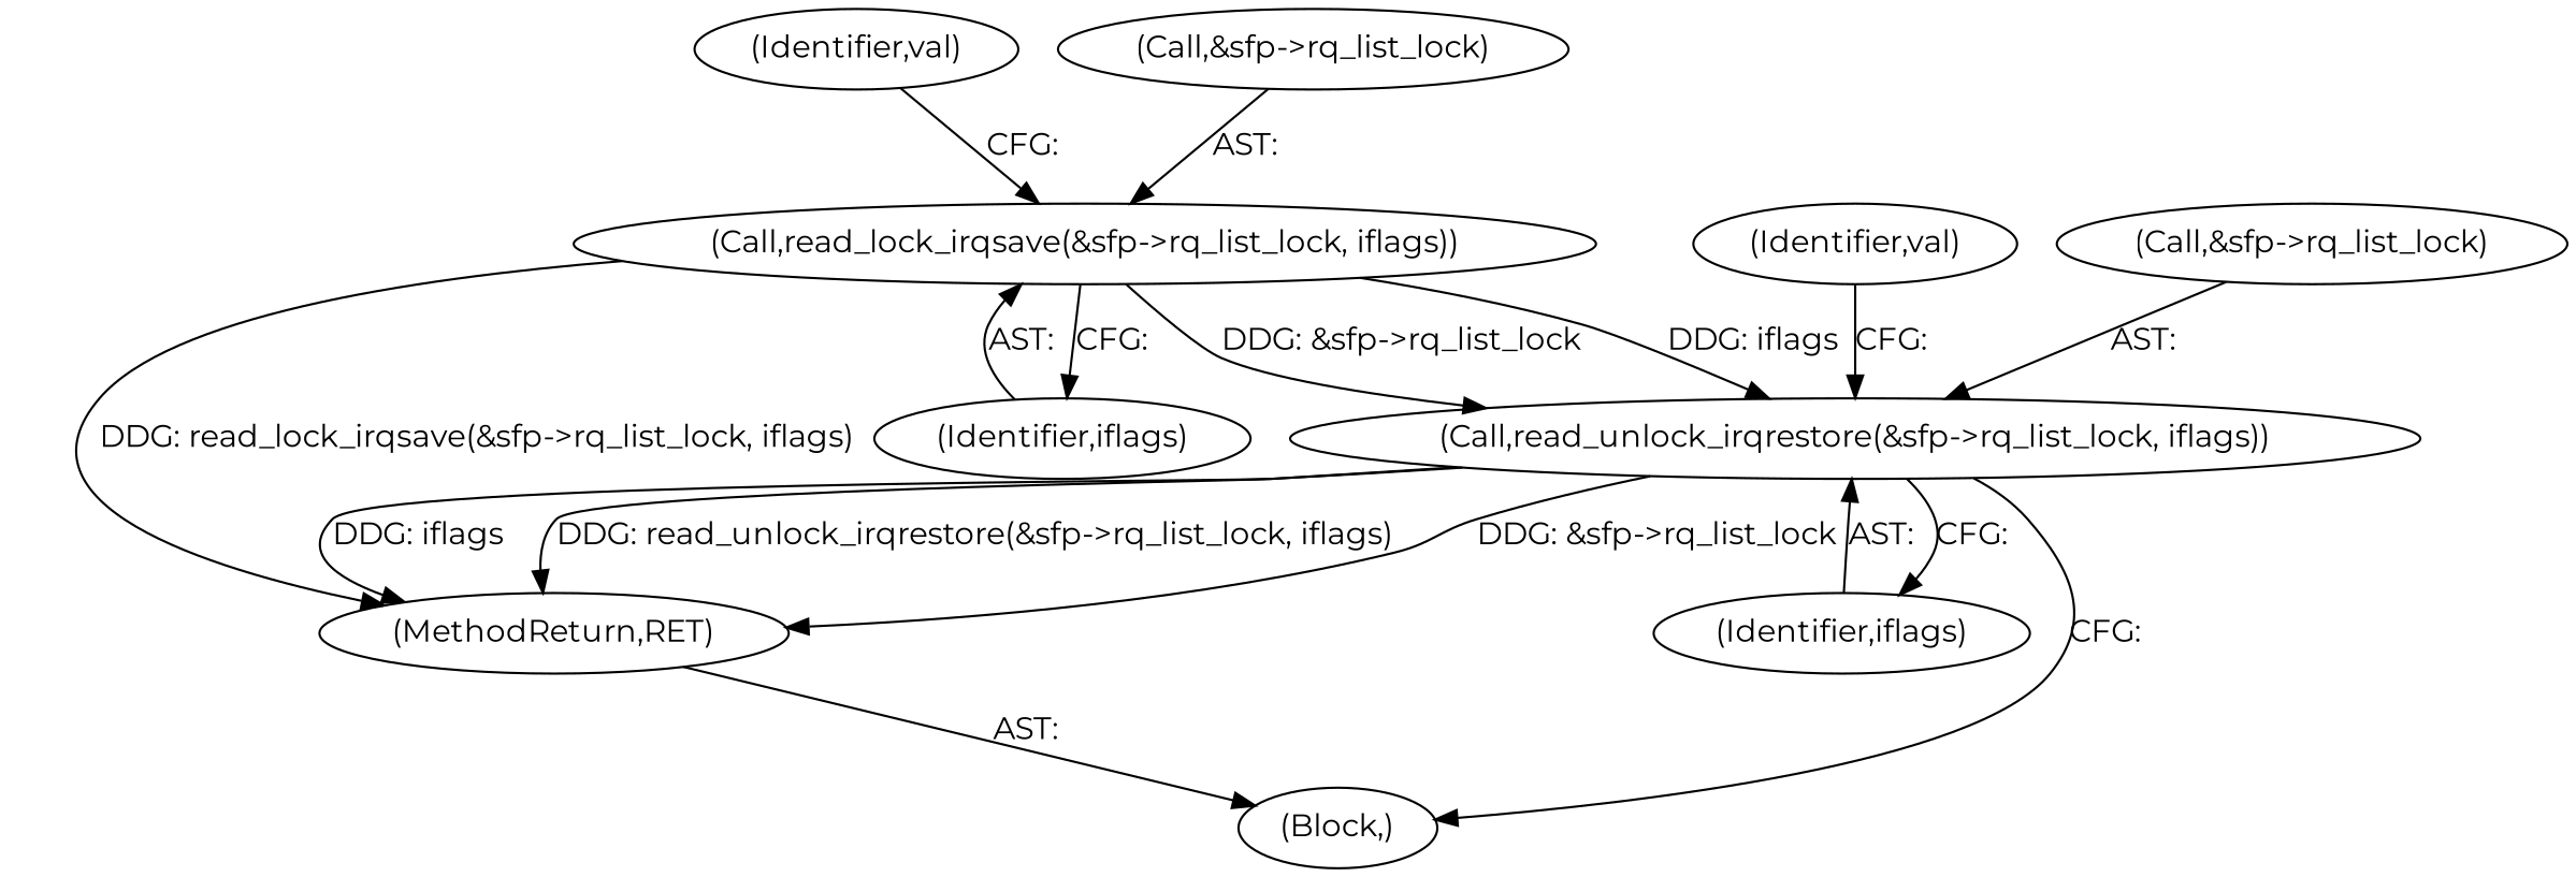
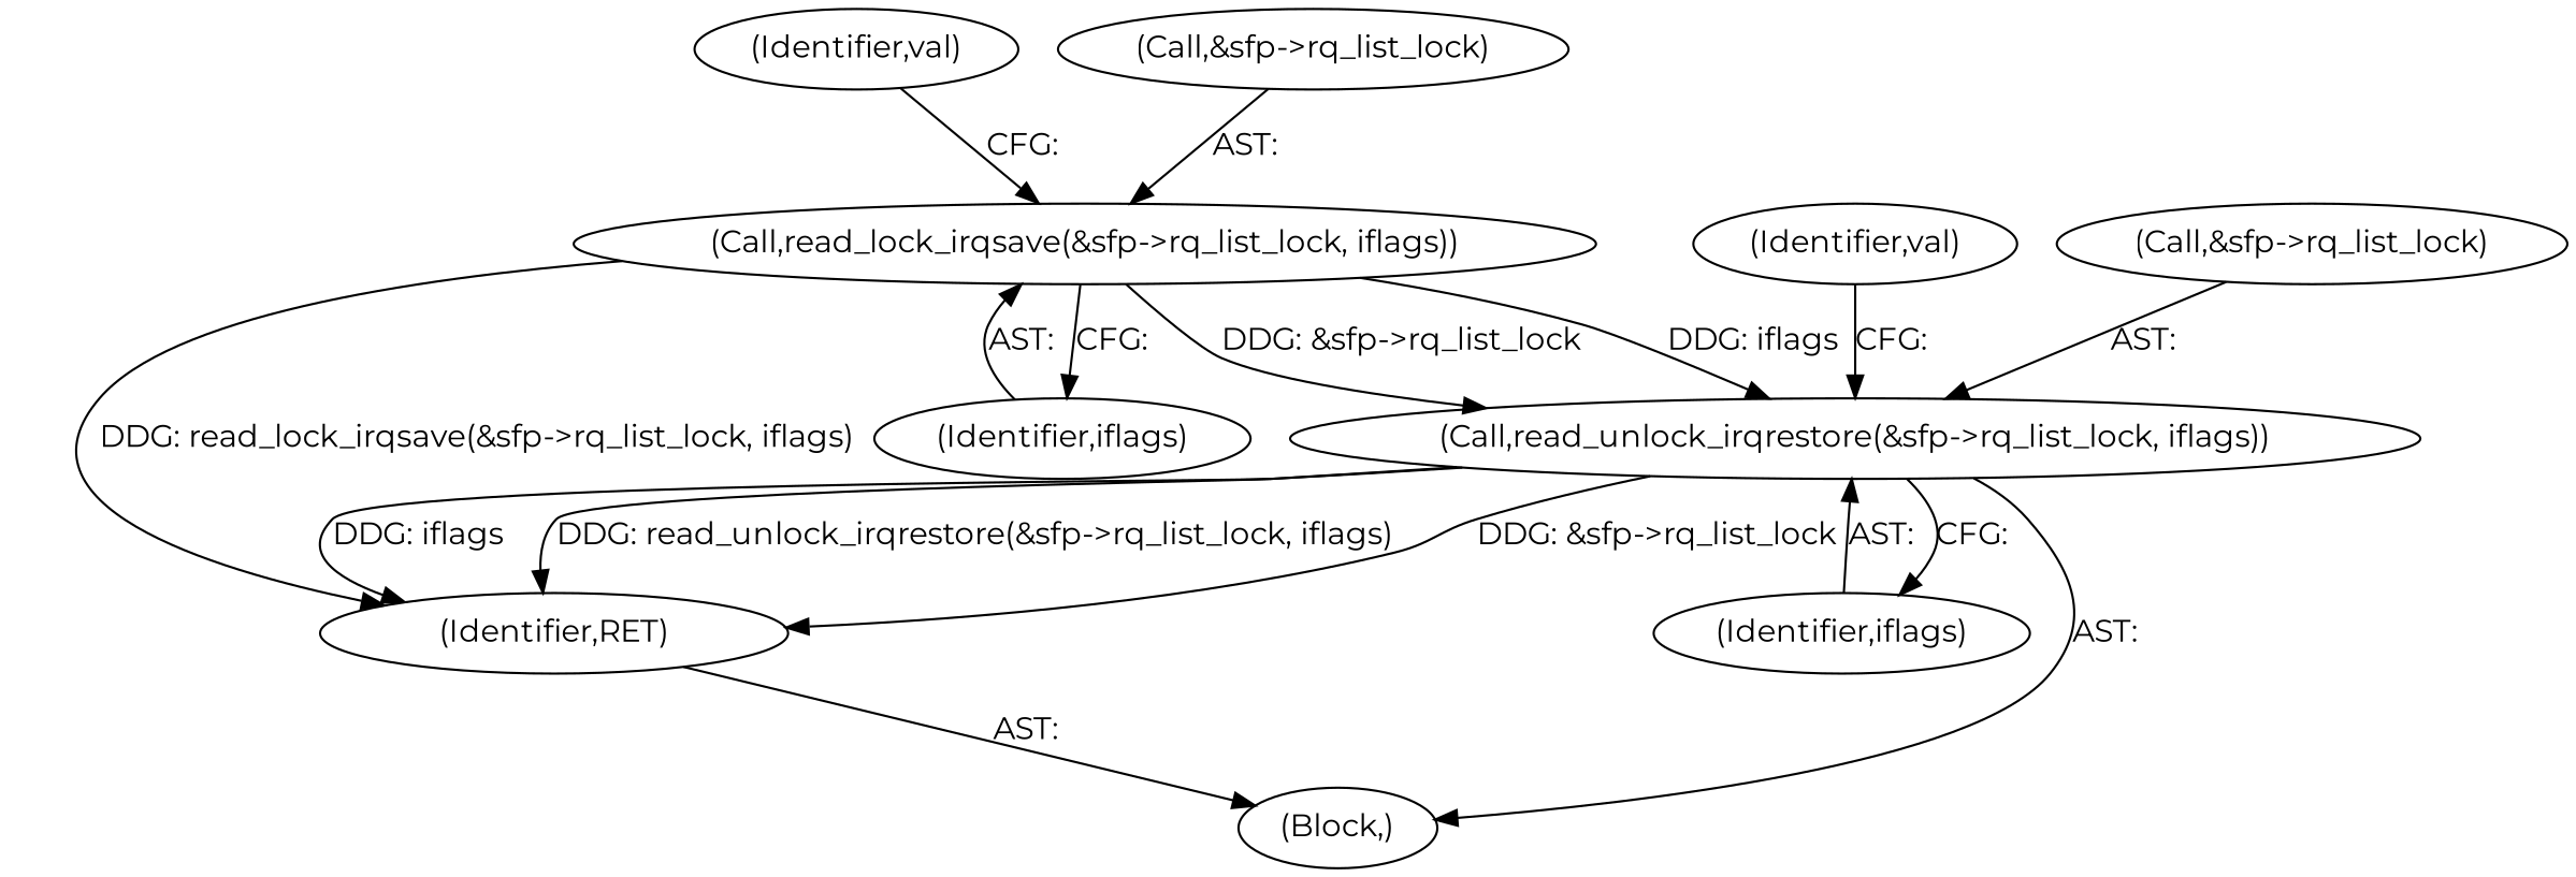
  digraph {
    fontname=Montserrat
    node [fontname=Montserrat]
    edge [fontname=Montserrat]
    n1 [label="(Call,read_lock_irqsave(&sfp->rq_list_lock, iflags))"]
    n2 [label="(Call,read_unlock_irqrestore(&sfp->rq_list_lock, iflags))"]
    n3 [label="(Identifier,iflags)"]
-   n4 [label="(MethodReturn,RET)"]
+   n4 [label="(Identifier,RET)"]
    n5 [label="(Block,)"]
    n6 [label="(Identifier,iflags)"]
    n7 [label="(Identifier,val)"]
    n8 [label="(Identifier,val)"]
    n9 [label="(Call,&sfp->rq_list_lock)"]
    n10 [label="(Call,&sfp->rq_list_lock)"]
    n1 -> n2 [label="DDG: &sfp->rq_list_lock"]
    n1 -> n2 [label="DDG: iflags"]
    n1 -> n3 [label="CFG: "]
    n1 -> n4 [label="DDG: read_lock_irqsave(&sfp->rq_list_lock, iflags)"]
    n2 -> n4 [label="DDG: iflags"]
    n2 -> n4 [label="DDG: read_unlock_irqrestore(&sfp->rq_list_lock, iflags)"]
    n2 -> n4 [label="DDG: &sfp->rq_list_lock"]
-   n2 -> n5 [label="CFG: "]
+   n2 -> n5 [label="AST: "]
    n2 -> n6 [label="CFG: "]
    n3 -> n1 [label="AST: "]
    n4 -> n5 [label="AST: "]
    n6 -> n2 [label="AST: "]
    n7 -> n1 [label="CFG: "]
    n8 -> n2 [label="CFG: "]
    n9 -> n2 [label="AST: "]
    n10 -> n1 [label="AST: "]
  }
